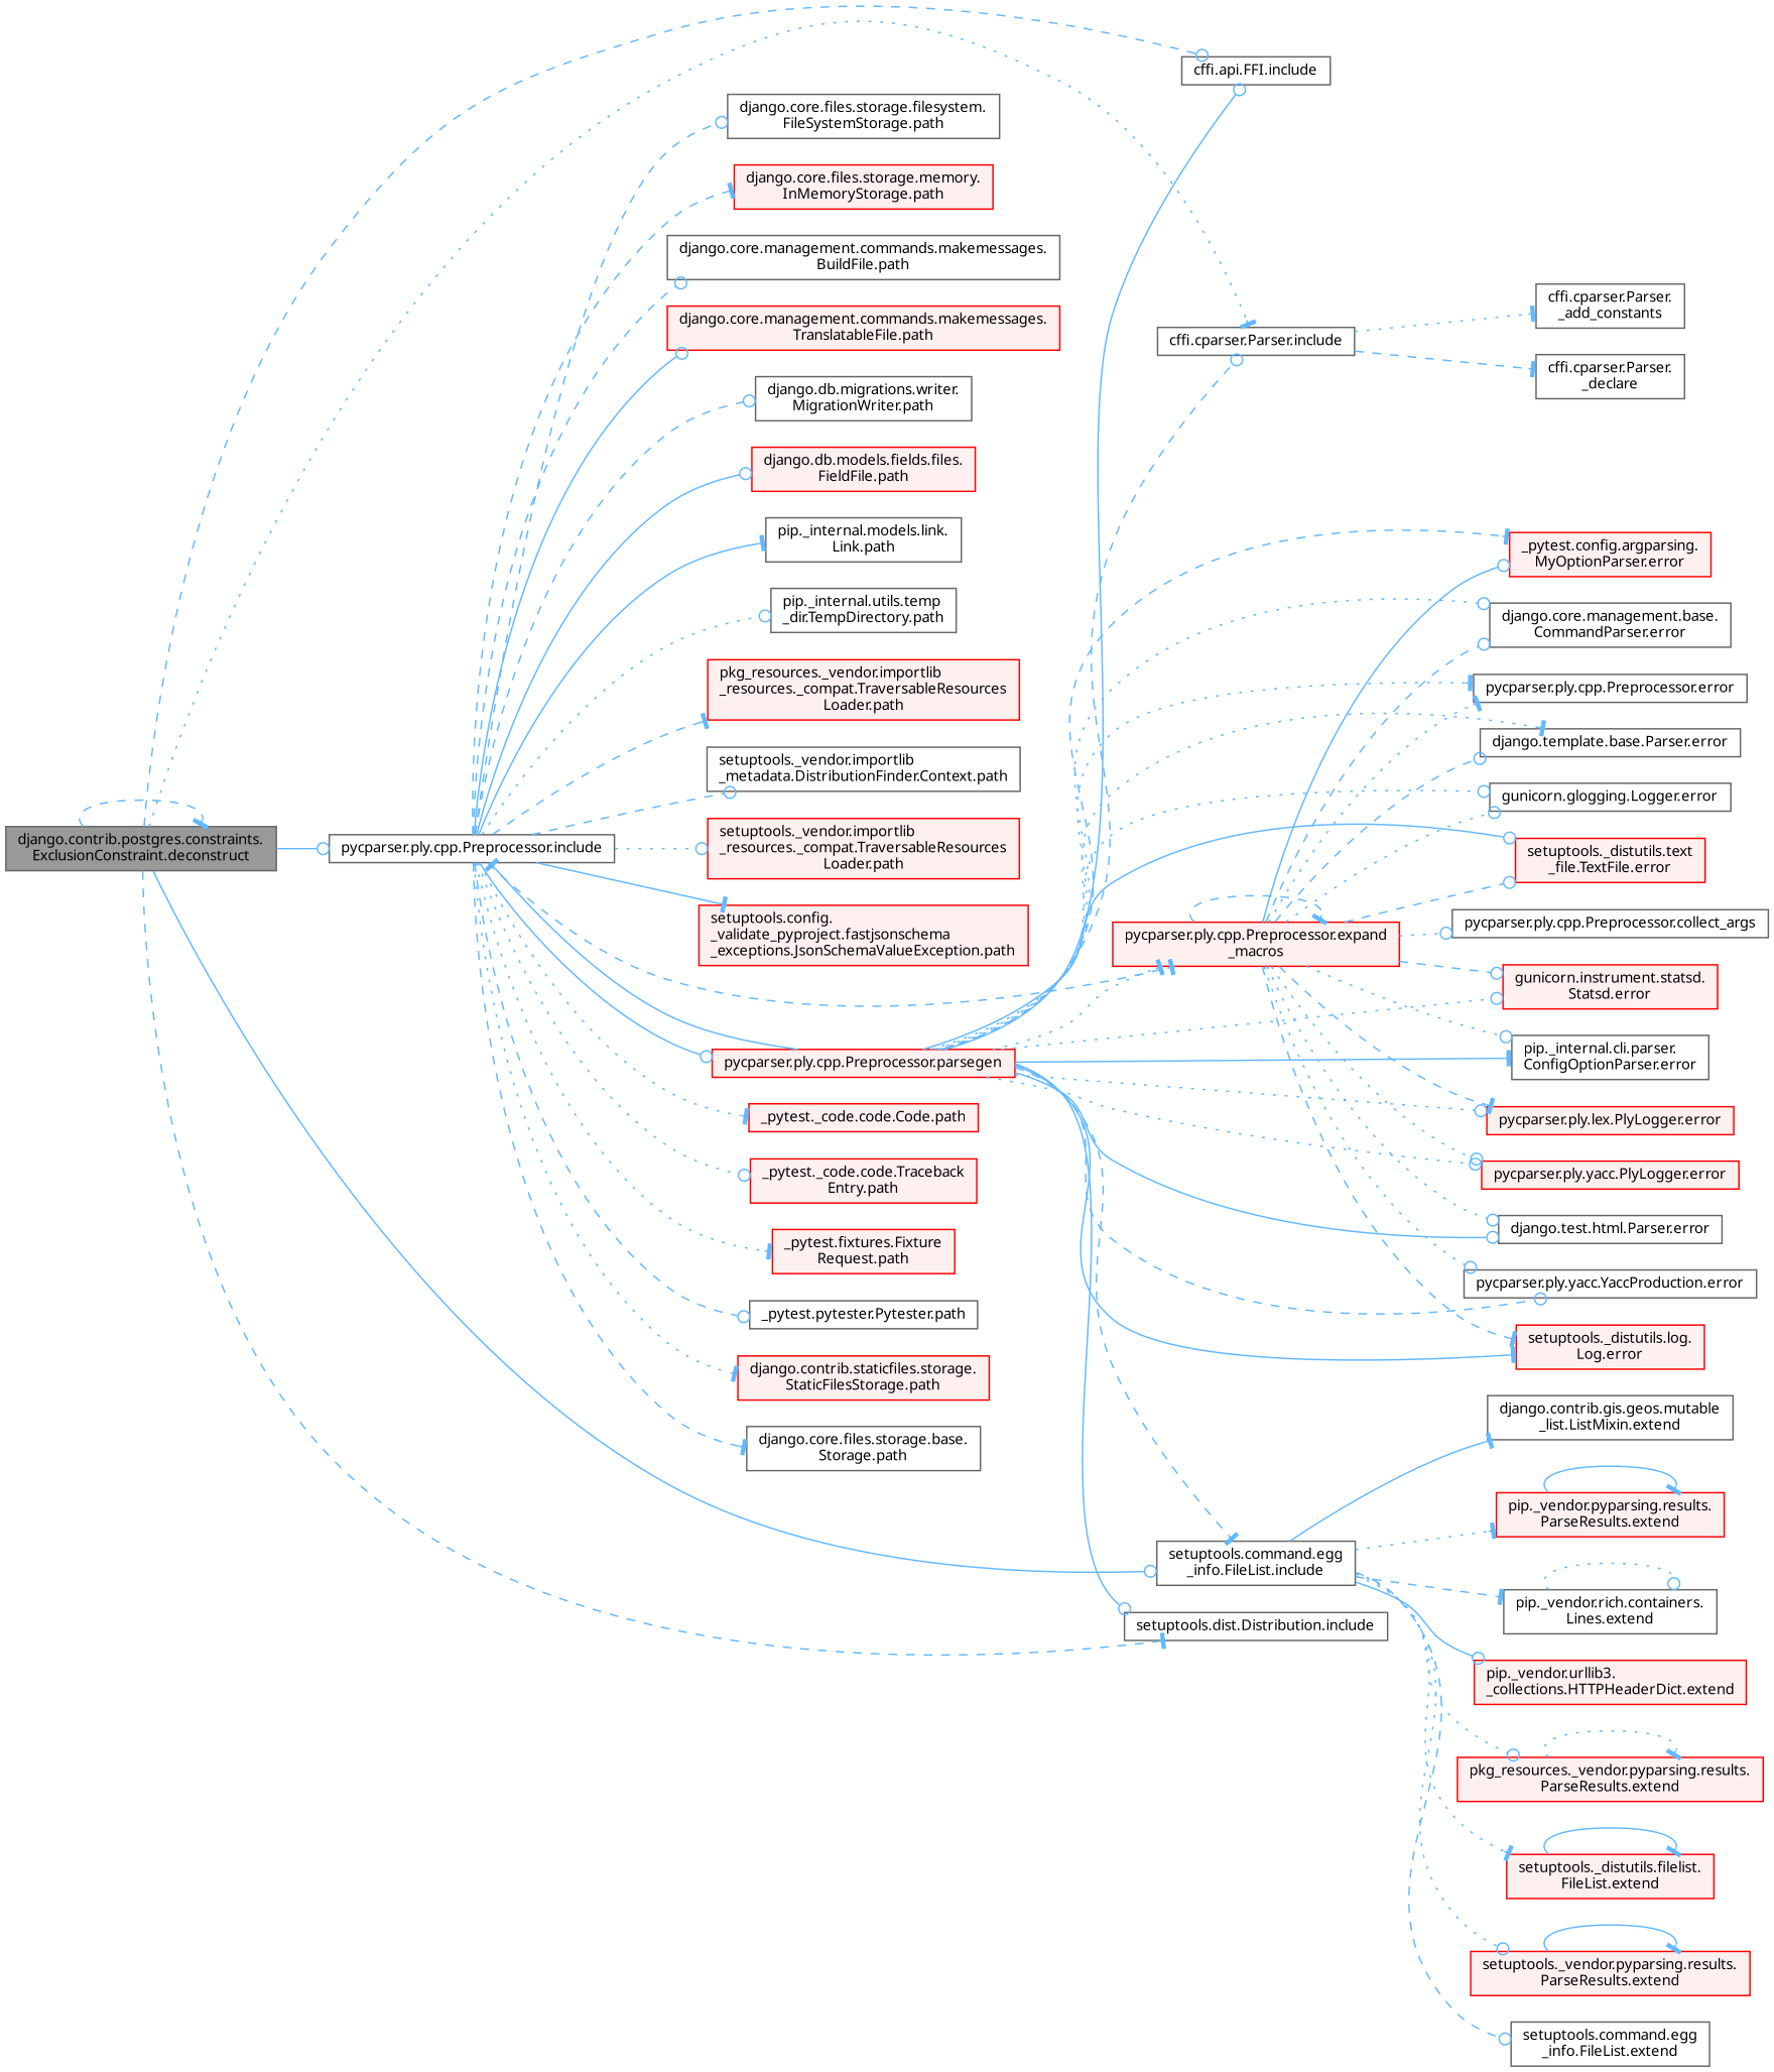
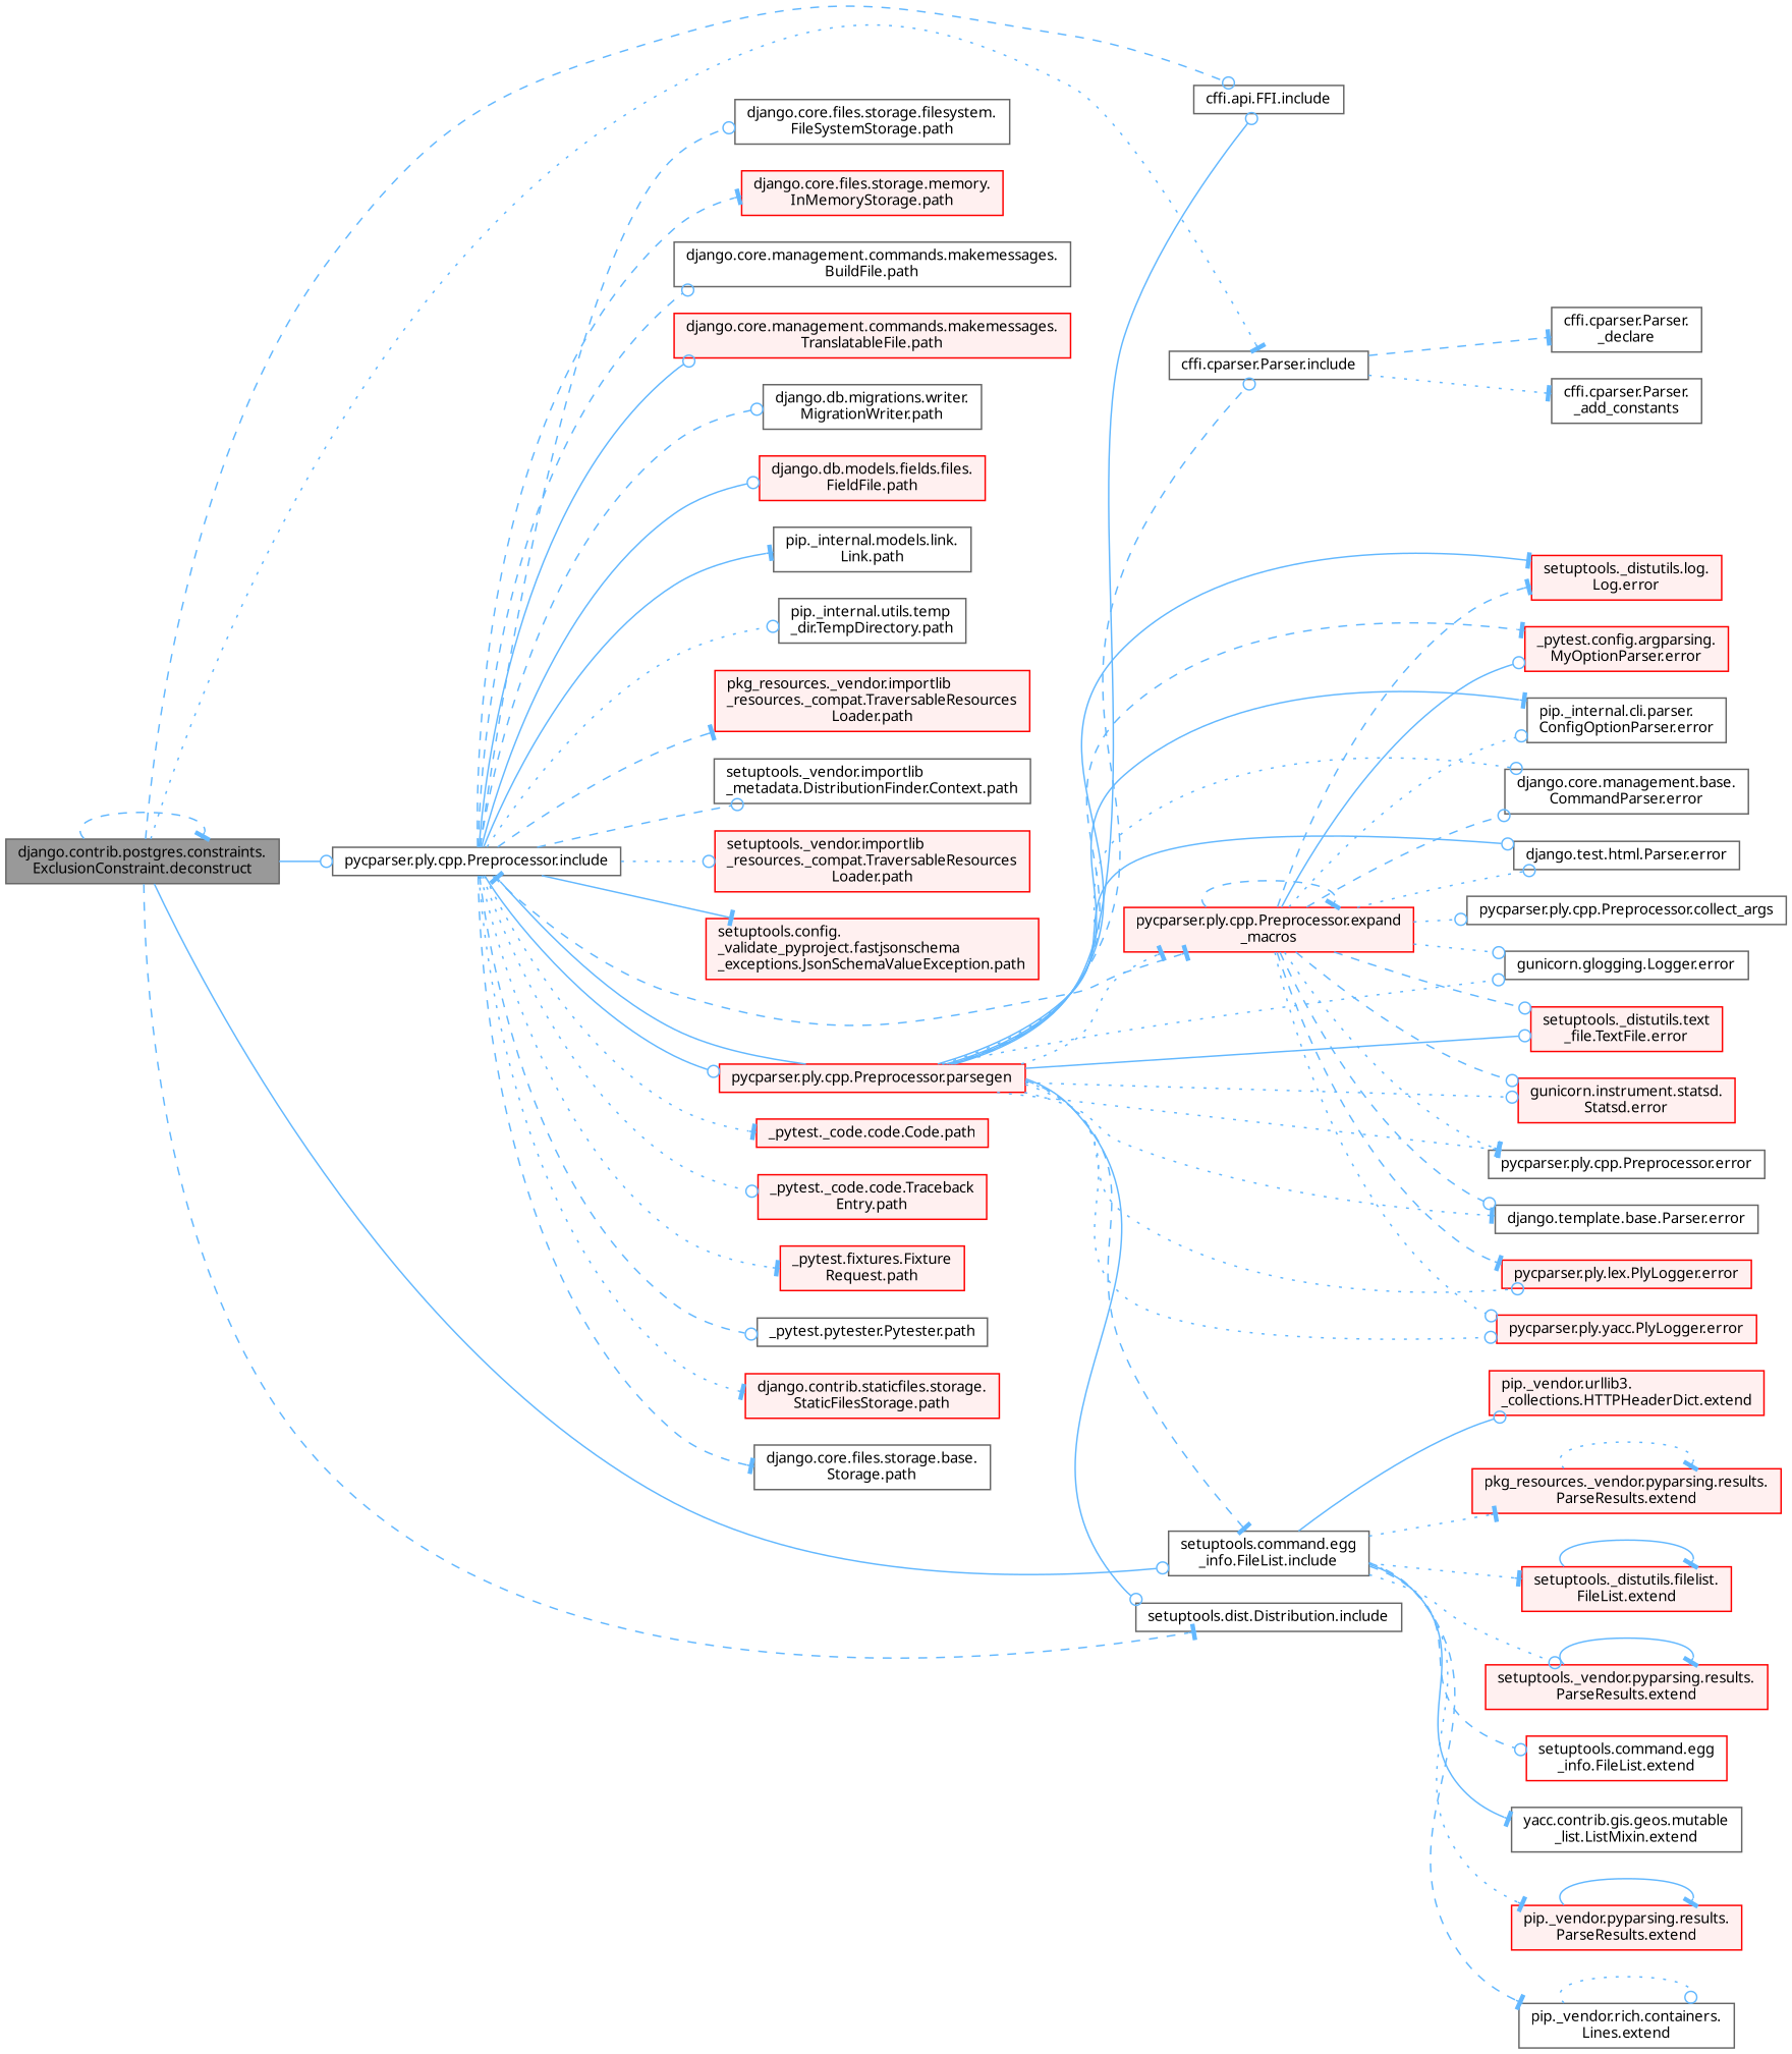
  digraph {
    fontname="Noto Sans"
    rankdir=LR
    node [color=grey40 fillcolor=white fontname="Noto Sans" fontsize=10 shape=box style=filled]
    edge [arrowhead=odot color=steelblue1 fontname="Noto Sans" fontsize=10 labelfontname=Helvetica labelfontsize=10 style=dotted]
    n1 [color=gray40 fillcolor=grey60 fontcolor=black height=0.2 label="django.contrib.postgres.constraints.\lExclusionConstraint.deconstruct" width=0.4]
    n2 [height=0.2 label="cffi.api.FFI.include" width=0.4]
    n3 [height=0.2 label="cffi.cparser.Parser.include" width=0.4]
    n4 [height=0.2 label="pycparser.ply.cpp.Preprocessor.include" width=0.4]
    n5 [height=0.2 label="setuptools.command.egg\l_info.FileList.include" width=0.4]
    n6 [height=0.2 label="setuptools.dist.Distribution.include" width=0.4]
    n7 [height=0.2 label="cffi.cparser.Parser.\l_add_constants" width=0.4]
    n8 [height=0.2 label="cffi.cparser.Parser.\l_declare" width=0.4]
    n9 [color=red fillcolor="#FFF0F0" height=0.2 label="pycparser.ply.cpp.Preprocessor.expand\l_macros" width=0.4]
    n10 [color=red fillcolor="#FFF0F0" height=0.2 label="pycparser.ply.cpp.Preprocessor.parsegen" width=0.4]
    n11 [color=red fillcolor="#FFF0F0" height=0.2 label="_pytest._code.code.Code.path" width=0.4]
    n12 [color=red fillcolor="#FFF0F0" height=0.2 label="_pytest._code.code.Traceback\lEntry.path" width=0.4]
    n13 [color=red fillcolor="#FFF0F0" height=0.2 label="_pytest.fixtures.Fixture\lRequest.path" width=0.4]
    n14 [height=0.2 label="_pytest.pytester.Pytester.path" width=0.4]
    n15 [color=red fillcolor="#FFF0F0" height=0.2 label="django.contrib.staticfiles.storage.\lStaticFilesStorage.path" width=0.4]
    n16 [height=0.2 label="django.core.files.storage.base.\lStorage.path" width=0.4]
    n17 [height=0.2 label="django.core.files.storage.filesystem.\lFileSystemStorage.path" width=0.4]
    n18 [color=red fillcolor="#FFF0F0" height=0.2 label="django.core.files.storage.memory.\lInMemoryStorage.path" width=0.4]
    n19 [height=0.2 label="django.core.management.commands.makemessages.\lBuildFile.path" width=0.4]
    n20 [color=red fillcolor="#FFF0F0" height=0.2 label="django.core.management.commands.makemessages.\lTranslatableFile.path" width=0.4]
    n21 [height=0.2 label="django.db.migrations.writer.\lMigrationWriter.path" width=0.4]
    n22 [color=red fillcolor="#FFF0F0" height=0.2 label="django.db.models.fields.files.\lFieldFile.path" width=0.4]
    n23 [height=0.2 label="pip._internal.models.link.\lLink.path" width=0.4]
    n24 [height=0.2 label="pip._internal.utils.temp\l_dir.TempDirectory.path" width=0.4]
    n25 [color=red fillcolor="#FFF0F0" height=0.2 label="pkg_resources._vendor.importlib\l_resources._compat.TraversableResources\lLoader.path" width=0.4]
    n26 [height=0.2 label="setuptools._vendor.importlib\l_metadata.DistributionFinder.Context.path" width=0.4]
    n27 [color=red fillcolor="#FFF0F0" height=0.2 label="setuptools._vendor.importlib\l_resources._compat.TraversableResources\lLoader.path" width=0.4]
    n28 [color=red fillcolor="#FFF0F0" height=0.2 label="setuptools.config.\l_validate_pyproject.fastjsonschema\l_exceptions.JsonSchemaValueException.path" width=0.4]
-   n29 [height=0.2 label="django.contrib.gis.geos.mutable\l_list.ListMixin.extend" width=0.4]
+   n29 [height=0.2 label="yacc.contrib.gis.geos.mutable\l_list.ListMixin.extend" width=0.4]
    n30 [color=red fillcolor="#FFF0F0" height=0.2 label="pip._vendor.pyparsing.results.\lParseResults.extend" width=0.4]
    n31 [height=0.2 label="pip._vendor.rich.containers.\lLines.extend" width=0.4]
    n32 [color=red fillcolor="#FFF0F0" height=0.2 label="pip._vendor.urllib3.\l_collections.HTTPHeaderDict.extend" width=0.4]
    n33 [color=red fillcolor="#FFF0F0" height=0.2 label="pkg_resources._vendor.pyparsing.results.\lParseResults.extend" width=0.4]
    n34 [color=red fillcolor="#FFF0F0" height=0.2 label="setuptools._distutils.filelist.\lFileList.extend" width=0.4]
    n35 [color=red fillcolor="#FFF0F0" height=0.2 label="setuptools._vendor.pyparsing.results.\lParseResults.extend" width=0.4]
-   n36 [height=0.2 label="setuptools.command.egg\l_info.FileList.extend" width=0.4]
+   n36 [color=red height=0.2 label="setuptools.command.egg\l_info.FileList.extend" width=0.4]
    n37 [height=0.2 label="pycparser.ply.cpp.Preprocessor.collect_args" width=0.4]
    n38 [color=red fillcolor="#FFF0F0" height=0.2 label="_pytest.config.argparsing.\lMyOptionParser.error" width=0.4]
    n39 [height=0.2 label="django.core.management.base.\lCommandParser.error" width=0.4]
    n40 [height=0.2 label="django.template.base.Parser.error" width=0.4]
    n41 [height=0.2 label="django.test.html.Parser.error" width=0.4]
    n42 [height=0.2 label="gunicorn.glogging.Logger.error" width=0.4]
    n43 [color=red fillcolor="#FFF0F0" height=0.2 label="gunicorn.instrument.statsd.\lStatsd.error" width=0.4]
    n44 [height=0.2 label="pip._internal.cli.parser.\lConfigOptionParser.error" width=0.4]
    n45 [height=0.2 label="pycparser.ply.cpp.Preprocessor.error" width=0.4]
    n46 [color=red fillcolor="#FFF0F0" height=0.2 label="pycparser.ply.lex.PlyLogger.error" width=0.4]
    n47 [color=red fillcolor="#FFF0F0" height=0.2 label="pycparser.ply.yacc.PlyLogger.error" width=0.4]
-   n48 [height=0.2 label="pycparser.ply.yacc.YaccProduction.error" width=0.4]
    n49 [color=red fillcolor="#FFF0F0" height=0.2 label="setuptools._distutils.log.\lLog.error" width=0.4]
    n50 [color=red fillcolor="#FFF0F0" height=0.2 label="setuptools._distutils.text\l_file.TextFile.error" width=0.4]
    n1 -> n1 [arrowhead=tee style=dashed]
    n1 -> n2 [style=dashed]
    n1 -> n3 [arrowhead=tee]
    n1 -> n4 [style=solid]
    n1 -> n5 [style=solid]
    n1 -> n6 [arrowhead=tee style=dashed]
    n3 -> n7 [arrowhead=tee]
    n3 -> n8 [arrowhead=tee style=dashed]
    n4 -> n9 [arrowhead=tee style=dashed]
    n4 -> n10 [style=solid]
    n4 -> n11 [arrowhead=tee]
    n4 -> n12
    n4 -> n13 [arrowhead=tee]
    n4 -> n14 [style=dashed]
    n4 -> n15 [arrowhead=tee]
    n4 -> n16 [arrowhead=tee style=dashed]
    n4 -> n17 [style=dashed]
    n4 -> n18 [arrowhead=tee style=dashed]
    n4 -> n19 [style=dashed]
    n4 -> n20 [style=solid]
    n4 -> n21 [style=dashed]
    n4 -> n22 [style=solid]
    n4 -> n23 [arrowhead=tee style=solid]
    n4 -> n24
    n4 -> n25 [arrowhead=tee style=dashed]
    n4 -> n26 [style=dashed]
    n4 -> n27
    n4 -> n28 [arrowhead=tee style=solid]
    n5 -> n29 [arrowhead=tee style=solid]
    n5 -> n30 [arrowhead=tee]
    n5 -> n31 [arrowhead=tee style=dashed]
    n5 -> n32 [style=solid]
-   n5 -> n33
+   n5 -> n33 [arrowhead=tee]
    n5 -> n34 [arrowhead=tee]
    n5 -> n35
    n5 -> n36 [style=dashed]
    n9 -> n9 [arrowhead=tee style=dashed]
    n9 -> n37
    n9 -> n38 [style=solid]
    n9 -> n39 [style=dashed]
    n9 -> n40 [style=dashed]
    n9 -> n41
    n9 -> n42
    n9 -> n43 [style=dashed]
    n9 -> n44
    n9 -> n45 [arrowhead=tee]
    n9 -> n46 [arrowhead=tee style=dashed]
    n9 -> n47
-   n9 -> n48
    n9 -> n49 [arrowhead=tee style=dashed]
    n9 -> n50 [style=dashed]
    n10 -> n2 [style=solid]
    n10 -> n3 [style=dashed]
    n10 -> n4 [arrowhead=tee style=solid]
    n10 -> n5 [arrowhead=tee style=dashed]
    n10 -> n6 [style=solid]
    n10 -> n9 [arrowhead=tee]
    n10 -> n38 [arrowhead=tee style=dashed]
    n10 -> n39
    n10 -> n40 [arrowhead=tee]
    n10 -> n41 [style=solid]
    n10 -> n42
    n10 -> n43
    n10 -> n44 [arrowhead=tee style=solid]
    n10 -> n45 [arrowhead=tee]
    n10 -> n46
    n10 -> n47
-   n10 -> n48 [style=dashed]
    n10 -> n49 [arrowhead=tee style=solid]
    n10 -> n50 [style=solid]
    n30 -> n30 [arrowhead=tee style=solid]
    n31 -> n31
    n33 -> n33 [arrowhead=tee]
    n34 -> n34 [arrowhead=tee style=solid]
    n35 -> n35 [arrowhead=tee style=solid]
  }
